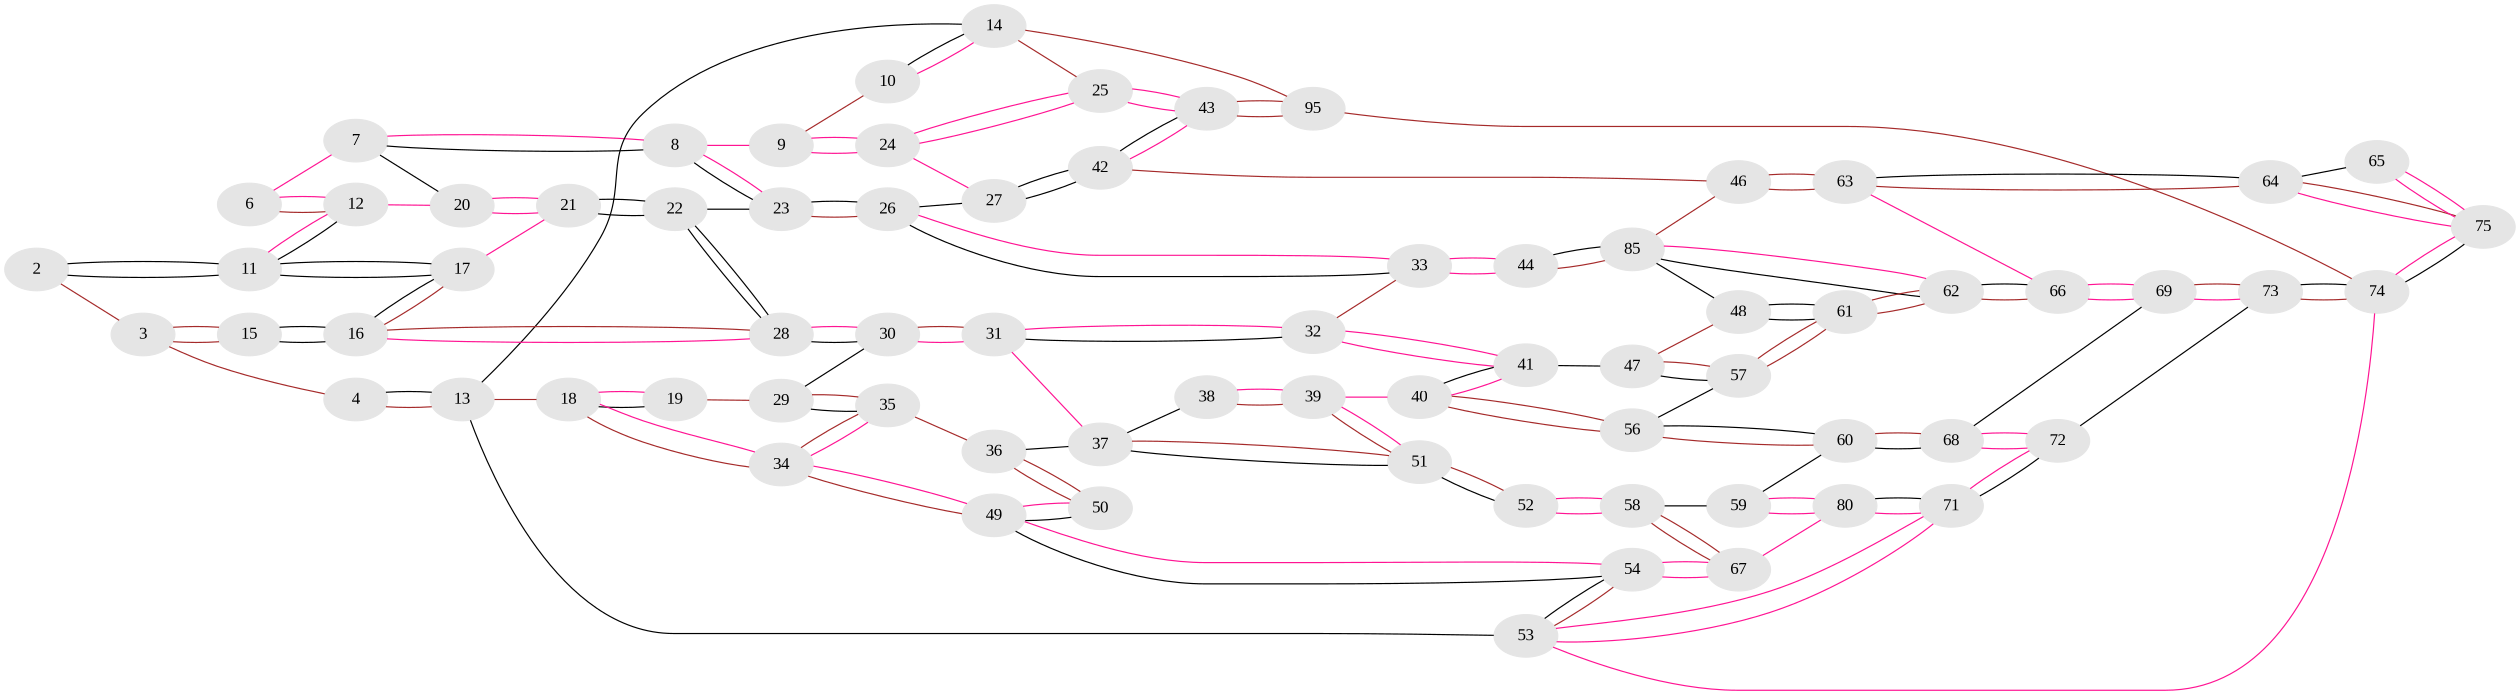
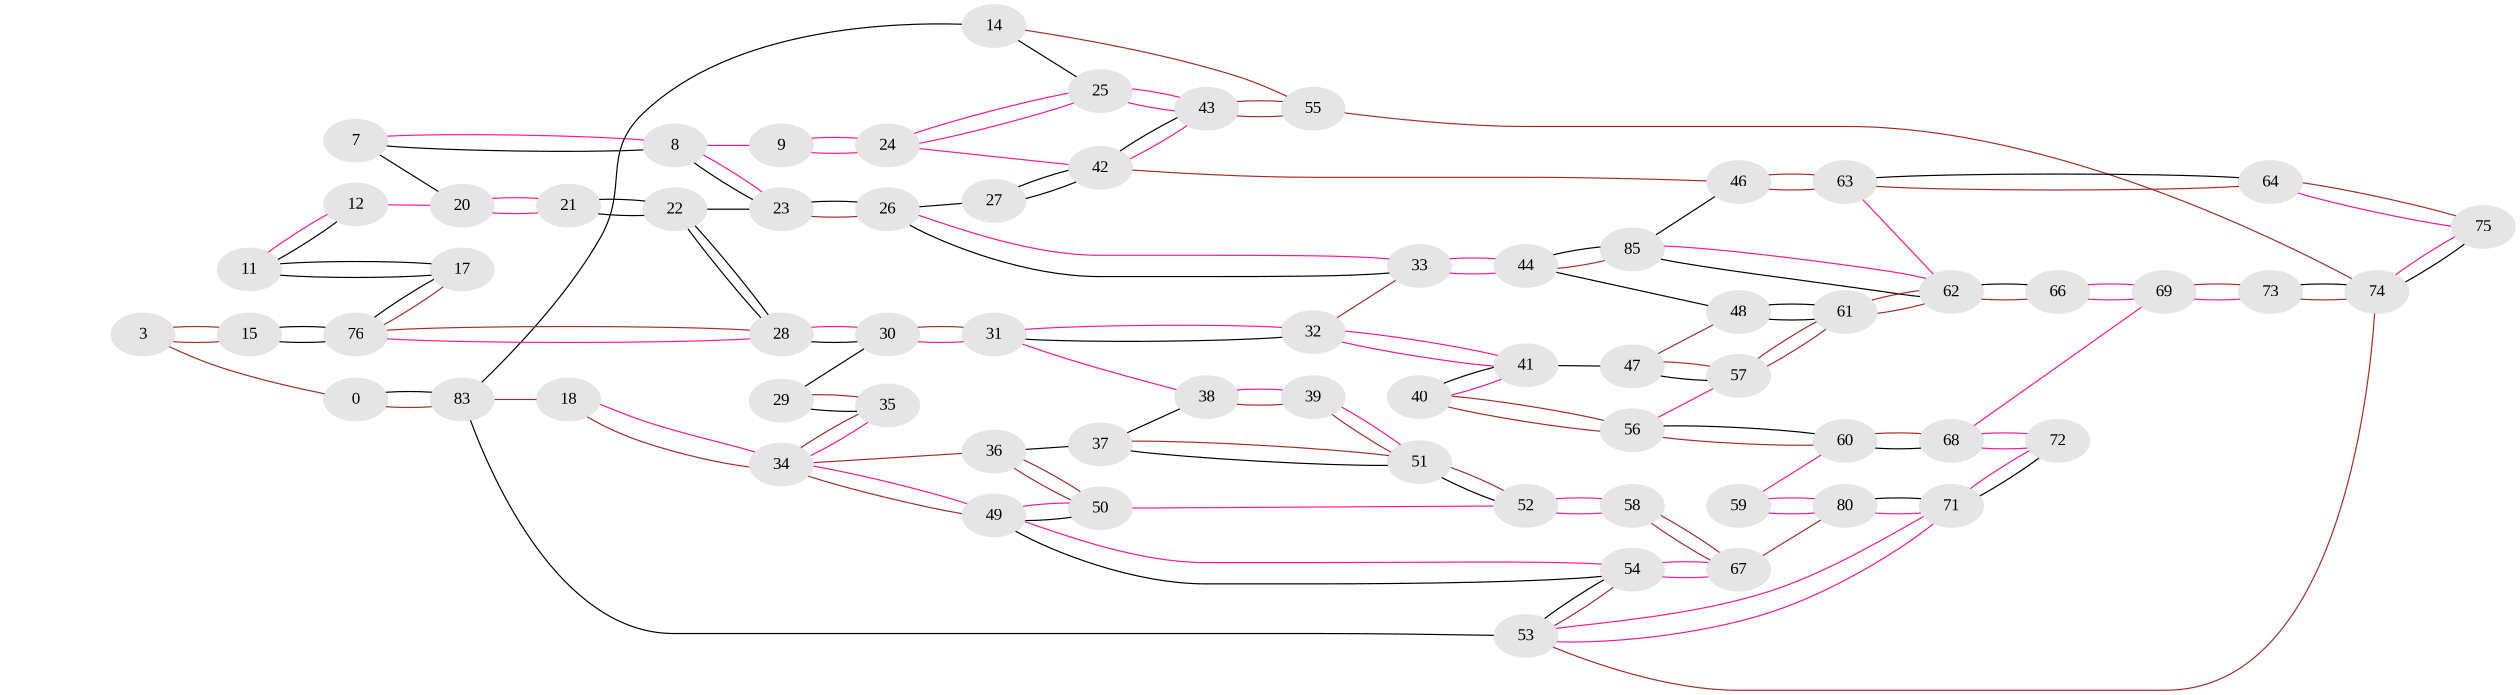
  graph {
    fontname="Liberation Serif"
    rankdir=LR
    node [color=gray90 fontname="Liberation Serif" style=filled]
    edge [color=deeppink fontname="Liberation Serif"]
-   2
    3
    11
-   6
    7
    12
-   4
+   4 [label=0]
    15
    17
-   13
-   16
+   13 [label=83]
+   16 [label=76]
    14
    18
    53
-   10
    8
    20
    9
    23
    21
    24
    26
    25
    27
-   55 [label=95]
-   19
+   55
    34
    54
    71
    74
    43
    28
    29
    30
    22
    35
    49
    33
    42
    44
    46
    31
    36
    32
    38
    41
    39
    47
    n49 [label=85]
    48
    50
    37
    51
    52
    40
    56
    57
    60
    63
    62
    61
    66
    64
    67
    58
    59
    72
    75
    n69 [label=80]
-   65
    68
    69
    73
-   2 -- 3 [color=brown]
-   2 -- 11 [color=black]
-   2 -- 11 [color=black]
    3 -- 4 [color=brown]
    3 -- 15 [color=brown]
    3 -- 15 [color=brown]
    11 -- 12 [color=black]
    11 -- 12
    11 -- 17 [color=black]
    11 -- 17 [color=black]
-   6 -- 7
-   6 -- 12 [color=brown]
-   6 -- 12
    7 -- 8 [color=black]
    7 -- 8
    7 -- 20 [color=black]
    12 -- 20
    4 -- 13 [color=brown]
    4 -- 13 [color=black]
    15 -- 16 [color=black]
    15 -- 16 [color=black]
-   17 -- 21
    13 -- 14 [color=black]
    13 -- 18 [color=brown]
    13 -- 53 [color=black]
    16 -- 17 [color=brown]
    16 -- 17 [color=black]
    16 -- 28
    16 -- 28 [color=brown]
-   14 -- 25 [color=brown]
+   14 -- 25 [color=black]
    14 -- 55 [color=brown]
-   18 -- 19 [color=black]
-   18 -- 19
    18 -- 34 [color=brown]
    18 -- 34
    53 -- 54 [color=brown]
    53 -- 54 [color=black]
    53 -- 71
    53 -- 71
-   53 -- 74
-   10 -- 14
-   10 -- 14 [color=black]
+   53 -- 74 [color=brown]
    8 -- 9
    8 -- 23 [color=black]
    8 -- 23
    20 -- 21
    20 -- 21
-   9 -- 10 [color=brown]
    9 -- 24
    9 -- 24
    23 -- 26 [color=brown]
    23 -- 26 [color=black]
    21 -- 22 [color=black]
    21 -- 22 [color=black]
    24 -- 25
    24 -- 25
-   24 -- 27
+   24 -- 42
    26 -- 27 [color=black]
    26 -- 33 [color=black]
    26 -- 33
    25 -- 43
    25 -- 43
    27 -- 42 [color=black]
    27 -- 42 [color=black]
    55 -- 74 [color=brown]
-   19 -- 29 [color=brown]
    34 -- 35
    34 -- 35 [color=brown]
    34 -- 49 [color=brown]
    34 -- 49
    54 -- 67
    54 -- 67
    71 -- 72 [color=black]
    71 -- 72
    74 -- 75 [color=black]
    74 -- 75
    43 -- 55 [color=brown]
    43 -- 55 [color=brown]
    28 -- 30 [color=black]
    28 -- 30
    29 -- 30 [color=black]
    29 -- 35 [color=black]
    29 -- 35 [color=brown]
    30 -- 31
    30 -- 31 [color=brown]
    22 -- 23 [color=black]
    22 -- 28 [color=black]
    22 -- 28 [color=black]
-   35 -- 36 [color=brown]
+   34 -- 36 [color=brown]
    49 -- 54 [color=black]
    49 -- 54
    49 -- 50 [color=black]
    49 -- 50
    33 -- 44
    33 -- 44
    42 -- 43
    42 -- 43 [color=black]
    42 -- 46 [color=brown]
    44 -- n49 [color=brown]
    44 -- n49 [color=black]
-   n49 -- 48 [color=black]
+   44 -- 48 [color=black]
    46 -- 63 [color=brown]
    46 -- 63 [color=brown]
    31 -- 32 [color=black]
    31 -- 32
-   31 -- 37
+   31 -- 38
    36 -- 50 [color=brown]
    36 -- 50 [color=brown]
    36 -- 37 [color=black]
    32 -- 33 [color=brown]
    32 -- 41
    32 -- 41
    38 -- 39 [color=brown]
    38 -- 39
    41 -- 47 [color=black]
    39 -- 51 [color=brown]
    39 -- 51
-   39 -- 40
    47 -- 48 [color=brown]
    47 -- 57 [color=black]
    47 -- 57 [color=brown]
-   n49 -- 46 [color=brown]
+   n49 -- 46 [color=black]
    n49 -- 62 [color=black]
    n49 -- 62
    48 -- 61 [color=black]
    48 -- 61 [color=black]
+   50 -- 52
    37 -- 38 [color=black]
    37 -- 51 [color=black]
    37 -- 51 [color=brown]
    51 -- 52 [color=black]
    51 -- 52 [color=brown]
    52 -- 58
    52 -- 58
    40 -- 41
    40 -- 41 [color=black]
    40 -- 56 [color=brown]
    40 -- 56 [color=brown]
-   56 -- 57 [color=black]
+   56 -- 57
    56 -- 60 [color=brown]
    56 -- 60 [color=black]
    57 -- 61 [color=brown]
    57 -- 61 [color=brown]
    60 -- 68 [color=black]
    60 -- 68 [color=brown]
-   63 -- 66
+   63 -- 62
    63 -- 64 [color=brown]
    63 -- 64 [color=black]
    62 -- 66 [color=brown]
    62 -- 66 [color=black]
    61 -- 62 [color=brown]
    61 -- 62 [color=brown]
    66 -- 69
    66 -- 69
    64 -- 75
    64 -- 75 [color=brown]
-   64 -- 65 [color=black]
-   67 -- n69
+   67 -- n69 [color=brown]
    58 -- 67 [color=brown]
    58 -- 67 [color=brown]
-   58 -- 59 [color=black]
-   59 -- 60 [color=black]
+   59 -- 60
    59 -- n69
    59 -- n69
-   72 -- 73 [color=black]
    n69 -- 71
    n69 -- 71 [color=black]
-   65 -- 75
-   65 -- 75
    68 -- 72
    68 -- 72
-   68 -- 69 [color=black]
+   68 -- 69
    69 -- 73
    69 -- 73 [color=brown]
    73 -- 74 [color=brown]
    73 -- 74 [color=black]
  }
